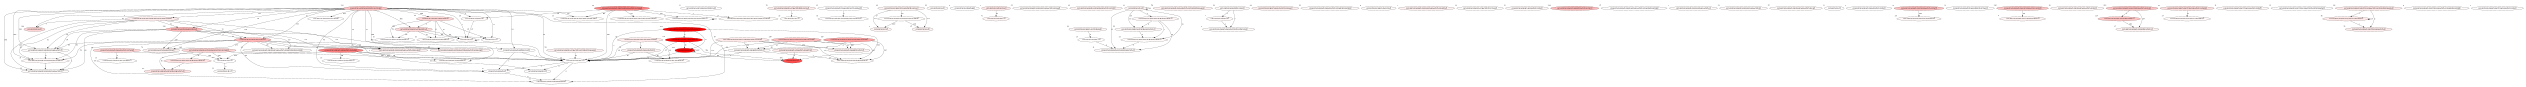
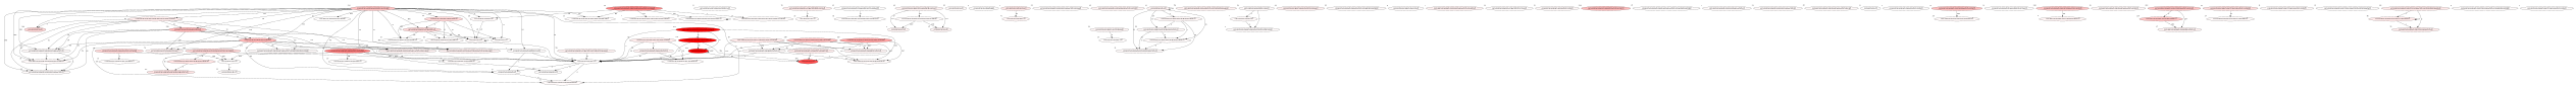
  digraph {
    fontname="Comic Neue"
    node [fillcolor="1 0.01 1" fontname="Comic Neue" style=filled xlabel=10]
    edge [fontname="Comic Neue"]
    "com.androvid.AndrovidApplication.onCreate()" [fillcolor="1 0.244 1" xlabel=244]
    "com.androvid.videokit.o.a()" [fillcolor="1 0.013 1" xlabel=13]
    "com.androvid.videokit.HomeActivity.g()" [fillcolor="1 0.159 1" xlabel=159]
    "com.androvid.videokit.HomeActivity.u()" [fillcolor="1 0.156 1" xlabel=156]
    "com.androvid.videokit.GridMenuItem.setMenuInfo()" [fillcolor="1 0.016 1" xlabel=16]
    "com.androvid.videokit.VideoPlayerMenuActivity.onStart()" [fillcolor="1 0.075 1" xlabel=75]
    "com.androvid.videokit.VideoPlayerMenuActivity.r()" [fillcolor="1 0.023 1" xlabel=23]
    "com.androvid.videokit.VideoPlayerMenuActivity.h()" [fillcolor="1 0.024 1" xlabel=24]
    "com.androvid.AndrovidApplication.a()" [fillcolor="1 0.284 1" xlabel=284]
    "com.androvid.AndrovidApplication.e()" [fillcolor="1 0.283 1" xlabel=283]
    "com.androvid.videokit.b.b()" [fillcolor="1 0.025 1" xlabel=25]
    "com.androvid.videokit.s.b()"
    "com.androvid.videokit.s.getItemViewType()" [fillcolor="1 0.022 1" xlabel=22]
    "com.androvid.e.a()" [fillcolor="1 0.021 1" xlabel=21]
    "com.androvid.videokit.s.getItemCount()" [fillcolor="1 0.013 1" xlabel=13]
    "com.androvid.d.c()" [fillcolor="1 0.012 1" xlabel=12]
    "com.androvid.videokit.HomeActivity$b.a()"
    "com.androvid.AndrovidApplication.f()"
    "com.androvid.a.a.a()" [fillcolor="1 0.166 1" xlabel=166]
    "com.androvid.videokit.VideoPlayerMenuActivity.i()" [fillcolor="1 0.018 1" xlabel=18]
    "com.androvid.videokit.AndrovidNoStatusBarActivity.onResume()" [fillcolor="1 0.055 1" xlabel=55]
    "com.androvid.videokit.VideoPlayerMenuActivity.onResume()" [fillcolor="1 0.057 1" xlabel=57]
    "com.androvid.AndrovidApplication.g()" [fillcolor="1 0.051 1" xlabel=51]
    "com.androvid.videokit.a.b()"
    "com.androvid.videokit.HomeActivity.a()" [fillcolor="1 0.02 1" xlabel=20]
    "com.androvid.videokit.VideoPlayerMenuActivity.onRestoreInstanceState()" [fillcolor="1 0.02 1" xlabel=20]
    "com.androvid.videokit.HomeActivity.onCreate()" [fillcolor="1 0.504 1" xlabel=504]
    "com.androvid.videokit.HomeActivity.q()" [fillcolor="1 0.017 1" xlabel=17]
    "com.androvid.util.e.b()"
    "com.androvid.videokit.HomeActivity.p()"
    "com.androvid.util.h.f()" [fillcolor="1 0.019 1" xlabel=19]
    "com.androvid.videokit.HomeActivity.onStart()" [fillcolor="1 1.354 1" xlabel=1354]
    "com.androvid.videokit.HomeActivity.v()" [fillcolor="1 1.319 1" xlabel=1319]
    "com.androvid.a.a()" [fillcolor="1 1.199 1" xlabel=1199]
    "com.androvid.a.b()" [fillcolor="1 0.696 1" xlabel=696]
    "com.androvid.videokit.HomeActivity.onCreateOptionsMenu()" [fillcolor="1 0.058 1" xlabel=58]
    "com.androvid.AndrovidApplication$3.run()" [fillcolor="1 0.011 1" xlabel=11]
    "com.androvid.videokit.HomeActivity$b$2.onClick()" [fillcolor="1 0.078 1" xlabel=78]
    "com.androvid.util.a.a()" [fillcolor="1 0.023 1" xlabel=23]
    "com.androvid.videokit.AndrovidNoStatusBarActivity.onCreate()" [fillcolor="1 0.017 1" xlabel=17]
    "com.androvid.videokit.VideoPlayerMenuActivity.onCreate()" [fillcolor="1 0.489 1" xlabel=489]
    "com.androvid.AndrovidApplication.attachBaseContext()" [fillcolor="1 0.023 1" xlabel=23]
    "com.androvid.videokit.VideoPlayerMenuActivity.a()" [fillcolor="1 0.012 1" xlabel=12]
    "com.androvid.videokit.VideoPlayerMenuActivity$3.a()" [fillcolor="1 0.015 1" xlabel=15]
    "com.androvid.videokit.GridMenuItem.onTouchEvent()"
    "com.androvid.videokit.GridMenuItem$1.onClick()" [fillcolor="1 0.048 1" xlabel=48]
    "com.androvid.videokit.VideoPlayerMenuActivity.f()" [fillcolor="1 0.017 1" xlabel=17]
    "com.androvid.a.b.a()" [fillcolor="1 0.043 1" xlabel=43]
    "com.androvid.a.b.d()" [fillcolor="1 0.045 1" xlabel=45]
    "com.androvid.b.a.a()" [fillcolor="1 0.02 1" xlabel=20]
    "com.androvid.b.a$a.getView()" [fillcolor="1 0.011 1" xlabel=11]
    "com.androvid.b.a$2.onClick()" [fillcolor="1 0.095 1" xlabel=95]
    "com.androvid.videokit.v.a()" [fillcolor="1 0.041 1" xlabel=41]
    "com.androvid.videokit.VideoPlayerMenuActivity.onPause()" [fillcolor="1 0.022 1" xlabel=22]
    "com.androvid.videokit.AndrovidRunnerActivity.onCreate()" [fillcolor="1 0.168 1" xlabel=168]
    "com.androvid.videokit.AndrovidRunnerActivity.m()" [fillcolor="1 0.111 1" xlabel=111]
    "com.androvid.videokit.AndrovidRunnerActivity.n()" [fillcolor="1 0.11 1" xlabel=110]
    "com.androvid.videokit.AndrovidRunnerActivity.onStart()" [fillcolor="1 0.048 1" xlabel=48]
    "com.androvid.videokit.u.onCreateView()" [fillcolor="1 0.036 1" xlabel=36]
    "com.androvid.videokit.u.a()" [fillcolor="1 0.015 1" xlabel=15]
    "com.androvid.util.e.a()" [fillcolor="1 0.044 1" xlabel=44]
    "com.androvid.videokit.AndrovidRunnerActivity.a()" [fillcolor="1 0.035 1" xlabel=35]
    "com.androvid.videokit.AndrovidRunnerActivity.c()" [fillcolor="1 0.028 1" xlabel=28]
    "com.androvid.videokit.AndrovidRunnerActivity.b()" [fillcolor="1 0.022 1" xlabel=22]
    "com.androvid.videokit.AndrovidRunnerActivity.d()" [fillcolor="1 0.021 1" xlabel=21]
    "com.androvid.videokit.VideoListActivity.onCreate()" [fillcolor="1 0.168 1" xlabel=168]
    "com.androvid.videokit.VideoListActivity.k()" [fillcolor="1 0.013 1" xlabel=13]
    "com.androvid.videokit.VideoListActivity.onStart()" [fillcolor="1 0.082 1" xlabel=82]
    "com.androvid.videokit.VideoListActivity.l()" [fillcolor="1 0.054 1" xlabel=54]
    "com.androvid.videokit.VideoListActivity.m()" [fillcolor="1 0.016 1" xlabel=16]
    "com.androvid.videokit.VideoListActivity.onCreateOptionsMenu()" [fillcolor="1 0.058 1" xlabel=58]
    "com.androvid.videokit.s$b.onClick()" [fillcolor="1 0.026 1" xlabel=26]
    "com.androvid.videokit.s.a()" [fillcolor="1 0.024 1" xlabel=24]
    "com.androvid.videokit.VideoListActivity$2.onItemClick()" [fillcolor="1 0.017 1" xlabel=17]
    "com.androvid.videokit.VideoListActivity.onPause()" [fillcolor="1 0.066 1" xlabel=66]
    "com.androvid.videokit.VideoListActivity.onSaveInstanceState()" [fillcolor="1 0.02 1" xlabel=20]
    "com.androvid.videokit.u$6.onClick()" [fillcolor="1 0.016 1" xlabel=16]
    "com.androvid.videokit.VideoPlayerMenuActivity.onDestroy()" [fillcolor="1 0.057 1" xlabel=57]
    "com.androvid.videokit.HomeActivity.onDestroy()" [fillcolor="1 0.083 1" xlabel=83]
    "com.androvid.videokit.HomeActivity$7.onTouch()" [fillcolor="1 0.016 1" xlabel=16]
    "com.androvid.videokit.HomeActivity.onStop()" [fillcolor="1 0.031 1" xlabel=31]
    "com.androvid.videokit.VideoEditorActivity.onCreate()" [fillcolor="1 0.259 1" xlabel=259]
    "com.androvid.videokit.VideoEditorActivity.y()" [fillcolor="1 0.023 1" xlabel=23]
    "com.androvid.videokit.VideoEditorActivity.z()" [fillcolor="1 0.02 1" xlabel=20]
    "com.androvid.videokit.VideoEditorActivity.I()" [fillcolor="1 0.045 1" xlabel=45]
    "com.androvid.videokit.VideoEditorActivity.onStart()" [fillcolor="1 0.266 1" xlabel=266]
    "com.androvid.videokit.VideoPlayerMenuActivity.onSaveInstanceState()" [fillcolor="1 0.015 1" xlabel=15]
    "com.androvid.videokit.VideoPlayerMenuActivity.u()" [fillcolor="1 0.023 1" xlabel=23]
    "com.androvid.videokit.VideoPlayerMenuActivity.e()" [fillcolor="1 0.024 1" xlabel=24]
    "com.androvid.videokit.VideoPlayerMenuActivity$6.run()" [fillcolor="1 0.025 1" xlabel=25]
    "com.androvid.b.a()" [fillcolor="1 0.011 1" xlabel=11]
    "com.androvid.videokit.VideoListActivity.onStop()" [fillcolor="1 0.015 1" xlabel=15]
    "com.androvid.videokit.VideoToolboxActivity.onCreate()" [fillcolor="1 0.367 1" xlabel=367]
    "com.androvid.videokit.VideoToolboxActivity.onStart()" [fillcolor="1 0.251 1" xlabel=251]
    "com.androvid.videokit.VideoToolboxActivity.A()" [fillcolor="1 0.028 1" xlabel=28]
    "com.androvid.videokit.VideoCompressActivity.onCreate()" [fillcolor="1 0.087 1" xlabel=87]
    "com.androvid.videokit.GridMenuItem$2.onTouch()" [fillcolor="1 0.014 1" xlabel=14]
    "com.androvid.videokit.VideoCompressActivity.onStart()" [fillcolor="1 0.23 1" xlabel=230]
    "com.androvid.videokit.VideoCompressActivity.z()" [fillcolor="1 0.045 1" xlabel=45]
    "com.androvid.videokit.VideoPlayerMenuActivity.onStop()" [fillcolor="1 0.039 1" xlabel=39]
    "com.androvid.videokit.VideoCompressActivity.onClick()" [fillcolor="1 0.232 1" xlabel=232]
    "com.androvid.videokit.VideoEditorActivity.c()" [fillcolor="1 0.227 1" xlabel=227]
    "com.androvid.videokit.VideoEditorActivity.N()" [fillcolor="1 0.047 1" xlabel=47]
    "com.androvid.videokit.VideoTranscodeActivity.onCreate()" [fillcolor="1 0.135 1" xlabel=135]
    "com.androvid.videokit.VideoTranscodeActivity.h()" [fillcolor="1 0.024 1" xlabel=24]
    "com.androvid.videokit.VideoTranscodeActivity.onStart()" [fillcolor="1 0.031 1" xlabel=31]
    "com.androvid.videokit.VideoTranscodeActivity$1.onItemSelected()" [fillcolor="1 0.012 1" xlabel=12]
    "com.androvid.videokit.VideoTranscodeActivity.onOptionsItemSelected()" [fillcolor="1 0.088 1" xlabel=88]
    "com.androvid.videokit.VideoTranscodeActivity.a()" [fillcolor="1 0.086 1" xlabel=86]
    "com.androvid.videokit.VideoTranscodeActivity.k()" [fillcolor="1 0.078 1" xlabel=78]
    "com.androvid.videokit.VideoTranscodeActivity.onSaveInstanceState()" [fillcolor="1 0.016 1" xlabel=16]
    "com.androvid.videokit.VideoTranscodeActivity.onStop()" [fillcolor="1 0.015 1" xlabel=15]
    "com.androvid.AndrovidApplication.onCreate()" -> "com.androvid.videokit.o.a()" [label=94]
    "com.androvid.AndrovidApplication.onCreate()" -> "com.androvid.videokit.HomeActivity.g()" [label=886]
    "com.androvid.AndrovidApplication.onCreate()" -> "com.androvid.videokit.HomeActivity.u()" [label=886]
    "com.androvid.AndrovidApplication.onCreate()" -> "com.androvid.videokit.GridMenuItem.setMenuInfo()" [label=35]
    "com.androvid.AndrovidApplication.onCreate()" -> "com.androvid.videokit.VideoPlayerMenuActivity.onStart()" [label=241]
    "com.androvid.AndrovidApplication.onCreate()" -> "com.androvid.videokit.VideoPlayerMenuActivity.r()" [label=292]
    "com.androvid.AndrovidApplication.onCreate()" -> "com.androvid.videokit.VideoPlayerMenuActivity.h()" [label=292]
    "com.androvid.AndrovidApplication.onCreate()" -> "com.androvid.AndrovidApplication.a()" [label=944]
    "com.androvid.AndrovidApplication.onCreate()" -> "com.androvid.AndrovidApplication.e()" [label=944]
    "com.androvid.AndrovidApplication.onCreate()" -> "com.androvid.videokit.b.b()" [label=0]
    "com.androvid.AndrovidApplication.onCreate()" -> "com.androvid.videokit.s.b()" [label=95]
    "com.androvid.AndrovidApplication.onCreate()" -> "com.androvid.videokit.s.getItemViewType()" [label=107]
    "com.androvid.AndrovidApplication.onCreate()" -> "com.androvid.e.a()" [label=16]
    "com.androvid.AndrovidApplication.onCreate()" -> "com.androvid.videokit.s.getItemCount()" [label=94]
    "com.androvid.AndrovidApplication.onCreate()" -> "com.androvid.d.c()" [label=921]
-   "com.androvid.AndrovidApplication.onCreate()" -> "com.androvid.videokit.HomeActivity.q()" [label=938]
+   "com.androvid.AndrovidApplication.onCreate()" -> "com.androvid.videokit.HomeActivity$b.a()" [label=938]
    "com.androvid.AndrovidApplication.onCreate()" -> "com.androvid.AndrovidApplication.f()" [label=924]
    "com.androvid.AndrovidApplication.onCreate()" -> "com.androvid.a.a.a()" [label=393]
    "com.androvid.AndrovidApplication.onCreate()" -> "com.androvid.videokit.VideoPlayerMenuActivity.i()" [label=566]
    "com.androvid.AndrovidApplication.onCreate()" -> "com.androvid.videokit.AndrovidNoStatusBarActivity.onResume()" [label=611]
    "com.androvid.AndrovidApplication.onCreate()" -> "com.androvid.videokit.VideoPlayerMenuActivity.onResume()" [label=611]
    "com.androvid.AndrovidApplication.onCreate()" -> "com.androvid.AndrovidApplication.g()" [label=1588]
    "com.androvid.videokit.o.a()" -> "com.androvid.videokit.s.b()" [label=0]
    "com.androvid.videokit.o.a()" -> "com.androvid.videokit.s.getItemViewType()" [label=0]
    "com.androvid.videokit.o.a()" -> "com.androvid.videokit.a.b()" [label=6]
    "com.androvid.videokit.HomeActivity.g()" -> "com.androvid.videokit.HomeActivity.u()" [label=0]
    "com.androvid.videokit.HomeActivity.g()" -> "com.androvid.e.a()" [label=115]
    "com.androvid.videokit.HomeActivity.g()" -> "com.androvid.d.c()" [label=35]
    "com.androvid.videokit.HomeActivity.g()" -> "com.androvid.videokit.HomeActivity$b.a()" [label=52]
    "com.androvid.videokit.HomeActivity.g()" -> "com.androvid.videokit.HomeActivity.a()" [label=41]
    "com.androvid.videokit.HomeActivity.u()" -> "com.androvid.e.a()" [label=115]
    "com.androvid.videokit.HomeActivity.u()" -> "com.androvid.d.c()" [label=35]
    "com.androvid.videokit.HomeActivity.u()" -> "com.androvid.videokit.HomeActivity$b.a()" [label=52]
    "com.androvid.videokit.HomeActivity.u()" -> "com.androvid.videokit.HomeActivity.a()" [label=41]
    "com.androvid.videokit.VideoPlayerMenuActivity.onStart()" -> "com.androvid.videokit.o.a()" [label=886]
    "com.androvid.videokit.VideoPlayerMenuActivity.onStart()" -> "com.androvid.videokit.VideoPlayerMenuActivity.r()" [label=51]
    "com.androvid.videokit.VideoPlayerMenuActivity.onStart()" -> "com.androvid.videokit.VideoPlayerMenuActivity.h()" [label=51]
    "com.androvid.videokit.VideoPlayerMenuActivity.onStart()" -> "com.androvid.AndrovidApplication.a()" [label=72]
    "com.androvid.videokit.VideoPlayerMenuActivity.onStart()" -> "com.androvid.AndrovidApplication.e()" [label=72]
    "com.androvid.videokit.VideoPlayerMenuActivity.onStart()" -> "com.androvid.a.a.a()" [label=7]
    "com.androvid.videokit.VideoPlayerMenuActivity.onStart()" -> "com.androvid.videokit.VideoPlayerMenuActivity.i()" [label=180]
    "com.androvid.videokit.VideoPlayerMenuActivity.r()" -> "com.androvid.videokit.VideoPlayerMenuActivity.h()" [label=0]
    "com.androvid.videokit.VideoPlayerMenuActivity.r()" -> "com.androvid.videokit.VideoPlayerMenuActivity.i()" [label=1]
    "com.androvid.videokit.VideoPlayerMenuActivity.h()" -> "com.androvid.videokit.VideoPlayerMenuActivity.i()" [label=1]
    "com.androvid.AndrovidApplication.a()" -> "com.androvid.videokit.VideoPlayerMenuActivity.r()" [label=59]
    "com.androvid.AndrovidApplication.a()" -> "com.androvid.videokit.VideoPlayerMenuActivity.h()" [label=59]
    "com.androvid.AndrovidApplication.a()" -> "com.androvid.AndrovidApplication.e()" [label=0]
    "com.androvid.AndrovidApplication.a()" -> "com.androvid.videokit.VideoPlayerMenuActivity.i()" [label=60]
    "com.androvid.AndrovidApplication.a()" -> "com.androvid.videokit.AndrovidNoStatusBarActivity.onResume()" [label=105]
    "com.androvid.AndrovidApplication.a()" -> "com.androvid.videokit.VideoPlayerMenuActivity.onResume()" [label=105]
    "com.androvid.AndrovidApplication.a()" -> "com.androvid.AndrovidApplication.g()" [label=278]
    "com.androvid.AndrovidApplication.a()" -> "com.androvid.videokit.VideoPlayerMenuActivity.onRestoreInstanceState()" [label=85]
    "com.androvid.AndrovidApplication.e()" -> "com.androvid.videokit.o.a()" [label=47]
    "com.androvid.AndrovidApplication.e()" -> "com.androvid.videokit.VideoPlayerMenuActivity.r()" [label=59]
    "com.androvid.AndrovidApplication.e()" -> "com.androvid.videokit.VideoPlayerMenuActivity.h()" [label=59]
    "com.androvid.AndrovidApplication.e()" -> "com.androvid.videokit.s.b()" [label=38]
    "com.androvid.AndrovidApplication.e()" -> "com.androvid.videokit.s.getItemViewType()" [label=68]
    "com.androvid.AndrovidApplication.e()" -> "com.androvid.videokit.s.getItemCount()" [label=35]
    "com.androvid.AndrovidApplication.e()" -> "com.androvid.videokit.AndrovidNoStatusBarActivity.onResume()" [label=105]
    "com.androvid.AndrovidApplication.e()" -> "com.androvid.videokit.VideoPlayerMenuActivity.onResume()" [label=105]
    "com.androvid.AndrovidApplication.e()" -> "com.androvid.AndrovidApplication.g()" [label=279]
    "com.androvid.AndrovidApplication.e()" -> "com.androvid.videokit.VideoPlayerMenuActivity.onRestoreInstanceState()" [label=85]
    "com.androvid.videokit.b.b()" -> "com.androvid.e.a()" [label=15]
    "com.androvid.videokit.s.b()" -> "com.androvid.videokit.s.getItemViewType()" [label=0]
    "com.androvid.e.a()" -> "com.androvid.e.a()" [label=0]
    "com.androvid.videokit.s.getItemCount()" -> "com.androvid.videokit.o.a()" [label=1]
    "com.androvid.videokit.s.getItemCount()" -> "com.androvid.videokit.s.b()" [label=1]
    "com.androvid.videokit.HomeActivity.onCreate()" -> "com.androvid.videokit.o.a()" [label=346]
    "com.androvid.videokit.HomeActivity.onCreate()" -> "com.androvid.videokit.a.b()" [label=321]
    "com.androvid.videokit.HomeActivity.onCreate()" -> "com.androvid.videokit.HomeActivity.q()" [label=205]
    "com.androvid.videokit.HomeActivity.onCreate()" -> "com.androvid.util.e.b()" [label=240]
    "com.androvid.videokit.HomeActivity.onCreate()" -> "com.androvid.videokit.HomeActivity.p()" [label=198]
    "com.androvid.util.e.b()" -> "com.androvid.util.h.f()" [label=10]
    "com.androvid.videokit.HomeActivity.onStart()" -> "com.androvid.videokit.o.a()" [label=40]
    "com.androvid.videokit.HomeActivity.onStart()" -> "com.androvid.videokit.HomeActivity.v()" [label=5]
    "com.androvid.videokit.HomeActivity.onStart()" -> "com.androvid.a.a()" [label=40]
    "com.androvid.videokit.HomeActivity.onStart()" -> "com.androvid.a.b()" [label=539]
    "com.androvid.videokit.HomeActivity.v()" -> "com.androvid.videokit.o.a()" [label=35]
    "com.androvid.videokit.HomeActivity.v()" -> "com.androvid.a.a()" [label=35]
    "com.androvid.videokit.HomeActivity.v()" -> "com.androvid.a.b()" [label=534]
    "com.androvid.a.a()" -> "com.androvid.videokit.o.a()" [label=1]
    "com.androvid.a.a()" -> "com.androvid.a.a()" [label=897]
    "com.androvid.a.a()" -> "com.androvid.a.b()" [label=499]
    "com.androvid.videokit.HomeActivity.onCreateOptionsMenu()" -> "com.androvid.videokit.o.a()" [label=21]
    "com.androvid.videokit.HomeActivity$b$2.onClick()" -> "com.androvid.util.a.a()" [label=3]
-   "com.androvid.videokit.VideoPlayerMenuActivity.onCreate()" -> "com.androvid.videokit.o.a()" [label=346]
    "com.androvid.videokit.VideoPlayerMenuActivity.onCreate()" -> "com.androvid.videokit.GridMenuItem.setMenuInfo()" [label=162]
    "com.androvid.videokit.VideoPlayerMenuActivity.onCreate()" -> "com.androvid.videokit.b.b()" [label=137]
    "com.androvid.videokit.VideoPlayerMenuActivity.onCreate()" -> "com.androvid.videokit.AndrovidNoStatusBarActivity.onCreate()" [label=1]
    "com.androvid.videokit.VideoPlayerMenuActivity.onCreate()" -> "com.androvid.AndrovidApplication.attachBaseContext()" [label=171]
    "com.androvid.videokit.VideoPlayerMenuActivity.onCreate()" -> "com.androvid.videokit.VideoPlayerMenuActivity.a()" [label=434]
    "com.androvid.videokit.VideoPlayerMenuActivity.a()" -> "com.androvid.videokit.VideoPlayerMenuActivity.a()" [label=1]
    "com.androvid.videokit.GridMenuItem.onTouchEvent()" -> "com.androvid.videokit.VideoPlayerMenuActivity$3.a()" [label=0]
    "com.androvid.videokit.GridMenuItem$1.onClick()" -> "com.androvid.videokit.VideoPlayerMenuActivity.f()" [label=20]
    "com.androvid.videokit.GridMenuItem$1.onClick()" -> "com.androvid.a.b.a()" [label=303]
    "com.androvid.videokit.GridMenuItem$1.onClick()" -> "com.androvid.a.b.d()" [label=303]
    "com.androvid.videokit.VideoPlayerMenuActivity.f()" -> "com.androvid.a.b.a()" [label=269]
    "com.androvid.videokit.VideoPlayerMenuActivity.f()" -> "com.androvid.a.b.d()" [label=269]
    "com.androvid.b.a$2.onClick()" -> "com.androvid.videokit.v.a()" [label=32]
    "com.androvid.videokit.AndrovidRunnerActivity.onCreate()" -> "com.androvid.videokit.o.a()" [label=281]
    "com.androvid.videokit.AndrovidRunnerActivity.onCreate()" -> "com.androvid.util.e.b()" [label=249]
    "com.androvid.videokit.AndrovidRunnerActivity.onCreate()" -> "com.androvid.videokit.AndrovidRunnerActivity.m()" [label=33]
    "com.androvid.videokit.AndrovidRunnerActivity.onCreate()" -> "com.androvid.videokit.AndrovidRunnerActivity.n()" [label=52]
    "com.androvid.videokit.AndrovidRunnerActivity.m()" -> "com.androvid.videokit.AndrovidRunnerActivity.n()" [label=0]
    "com.androvid.videokit.u.onCreateView()" -> "com.androvid.videokit.u.a()" [label=15]
    "com.androvid.util.e.a()" -> "com.androvid.util.e.a()" [label=16]
    "com.androvid.util.e.a()" -> "com.androvid.videokit.AndrovidRunnerActivity.a()" [label=4]
    "com.androvid.util.e.a()" -> "com.androvid.videokit.AndrovidRunnerActivity.c()" [label=10]
    "com.androvid.util.e.a()" -> "com.androvid.videokit.AndrovidRunnerActivity.b()" [label=16]
    "com.androvid.util.e.a()" -> "com.androvid.videokit.AndrovidRunnerActivity.d()" [label=16]
    "com.androvid.videokit.AndrovidRunnerActivity.a()" -> "com.androvid.videokit.AndrovidRunnerActivity.c()" [label=6]
    "com.androvid.videokit.AndrovidRunnerActivity.a()" -> "com.androvid.videokit.AndrovidRunnerActivity.b()" [label=12]
    "com.androvid.videokit.AndrovidRunnerActivity.a()" -> "com.androvid.videokit.AndrovidRunnerActivity.d()" [label=12]
    "com.androvid.videokit.AndrovidRunnerActivity.c()" -> "com.androvid.videokit.AndrovidRunnerActivity.b()" [label=6]
-   "com.androvid.videokit.u.a()" -> "com.androvid.videokit.AndrovidRunnerActivity.d()" [label=6]
+   "com.androvid.videokit.AndrovidRunnerActivity.c()" -> "com.androvid.videokit.AndrovidRunnerActivity.d()" [label=6]
    "com.androvid.videokit.AndrovidRunnerActivity.b()" -> "com.androvid.videokit.AndrovidRunnerActivity.d()" [label=0]
    "com.androvid.videokit.VideoListActivity.onCreate()" -> "com.androvid.util.e.b()" [label=102]
    "com.androvid.videokit.VideoListActivity.onCreate()" -> "com.androvid.videokit.VideoListActivity.k()" [label=6]
    "com.androvid.videokit.VideoListActivity.onStart()" -> "com.androvid.videokit.o.a()" [label=63]
    "com.androvid.videokit.VideoListActivity.onStart()" -> "com.androvid.videokit.VideoListActivity.l()" [label=27]
    "com.androvid.videokit.VideoListActivity.onStart()" -> "com.androvid.videokit.VideoListActivity.m()" [label=63]
    "com.androvid.videokit.VideoListActivity.l()" -> "com.androvid.videokit.o.a()" [label=36]
    "com.androvid.videokit.VideoListActivity.l()" -> "com.androvid.videokit.VideoListActivity.m()" [label=36]
    "com.androvid.videokit.s$b.onClick()" -> "com.androvid.videokit.s.a()" [label=1]
    "com.androvid.videokit.s$b.onClick()" -> "com.androvid.videokit.VideoListActivity$2.onItemClick()" [label=7]
    "com.androvid.videokit.s.a()" -> "com.androvid.videokit.VideoListActivity$2.onItemClick()" [label=6]
    "com.androvid.videokit.HomeActivity.onDestroy()" -> "com.androvid.a.b()" [label=2]
    "com.androvid.videokit.VideoEditorActivity.onCreate()" -> "com.androvid.videokit.o.a()" [label=200]
    "com.androvid.videokit.VideoEditorActivity.onCreate()" -> "com.androvid.videokit.VideoEditorActivity.y()" [label=141]
    "com.androvid.videokit.VideoEditorActivity.onCreate()" -> "com.androvid.videokit.VideoEditorActivity.z()" [label=142]
    "com.androvid.videokit.VideoEditorActivity.onCreate()" -> "com.androvid.videokit.VideoEditorActivity.I()" [label=165]
    "com.androvid.videokit.VideoEditorActivity.y()" -> "com.androvid.videokit.o.a()" [label=1]
    "com.androvid.videokit.VideoEditorActivity.y()" -> "com.androvid.videokit.VideoEditorActivity.z()" [label=1]
    "com.androvid.videokit.VideoToolboxActivity.onCreate()" -> "com.androvid.videokit.VideoEditorActivity.y()" [label=245]
    "com.androvid.videokit.VideoToolboxActivity.onCreate()" -> "com.androvid.videokit.VideoEditorActivity.z()" [label=247]
    "com.androvid.videokit.VideoToolboxActivity.onCreate()" -> "com.androvid.videokit.VideoEditorActivity.I()" [label=264]
    "com.androvid.videokit.VideoToolboxActivity.onStart()" -> "com.androvid.videokit.VideoToolboxActivity.A()" [label=222]
    "com.androvid.videokit.VideoCompressActivity.onCreate()" -> "com.androvid.videokit.o.a()" [label=200]
    "com.androvid.videokit.VideoCompressActivity.onCreate()" -> "com.androvid.videokit.VideoEditorActivity.y()" [label=262]
    "com.androvid.videokit.VideoCompressActivity.onCreate()" -> "com.androvid.videokit.VideoEditorActivity.z()" [label=200]
    "com.androvid.videokit.VideoCompressActivity.onCreate()" -> "com.androvid.videokit.VideoEditorActivity.I()" [label=279]
    "com.androvid.videokit.VideoCompressActivity.onStart()" -> "com.androvid.videokit.VideoCompressActivity.z()" [label=184]
    "com.androvid.videokit.VideoCompressActivity.onClick()" -> "com.androvid.videokit.VideoEditorActivity.c()" [label=4]
    "com.androvid.videokit.VideoCompressActivity.onClick()" -> "com.androvid.videokit.VideoEditorActivity.N()" [label=184]
    "com.androvid.videokit.VideoEditorActivity.c()" -> "com.androvid.videokit.VideoEditorActivity.N()" [label=180]
    "com.androvid.videokit.VideoTranscodeActivity.onCreate()" -> "com.androvid.videokit.VideoTranscodeActivity.h()" [label=47]
    "com.androvid.videokit.VideoTranscodeActivity.onOptionsItemSelected()" -> "com.androvid.videokit.VideoTranscodeActivity.a()" [label=1]
    "com.androvid.videokit.VideoTranscodeActivity.onOptionsItemSelected()" -> "com.androvid.videokit.VideoTranscodeActivity.k()" [label=2]
    "com.androvid.videokit.VideoTranscodeActivity.a()" -> "com.androvid.videokit.VideoTranscodeActivity.a()" [label=5]
    "com.androvid.videokit.VideoTranscodeActivity.a()" -> "com.androvid.videokit.VideoTranscodeActivity.k()" [label=1]
  }
